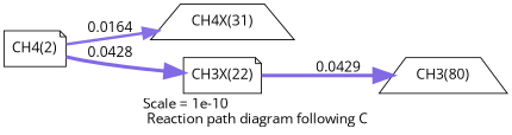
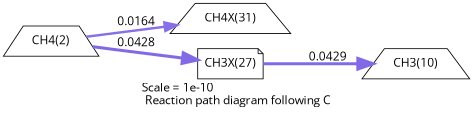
  digraph {
    fontname="Open Sans"
    label="Scale = 1e-10\l Reaction path diagram following C"
    rankdir=LR
    node [fontname="Open Sans" shape=note]
    edge [arrowsize=1.81 color="0.7, 0.543, 0.9" fontname="Open Sans" penwidth=3.62 style=bold]
-   n1 [label="CH4(2)"]
+   n1 [label="CH4(2)" shape=trapezium]
    n2 [label="CH4X(31)" shape=trapezium]
-   n3 [label="CH3X(22)"]
-   n4 [label="CH3(80)" shape=trapezium]
+   n3 [label="CH3X(27)"]
+   n4 [label="CH3(10)" shape=trapezium]
    n1 -> n2 [arrowsize=1.45 color="0.7, 0.516, 0.9" label=" 0.0164" penwidth=2.9]
    n1 -> n3 [label=" 0.0428"]
    n3 -> n4 [label=" 0.0429"]
  }
